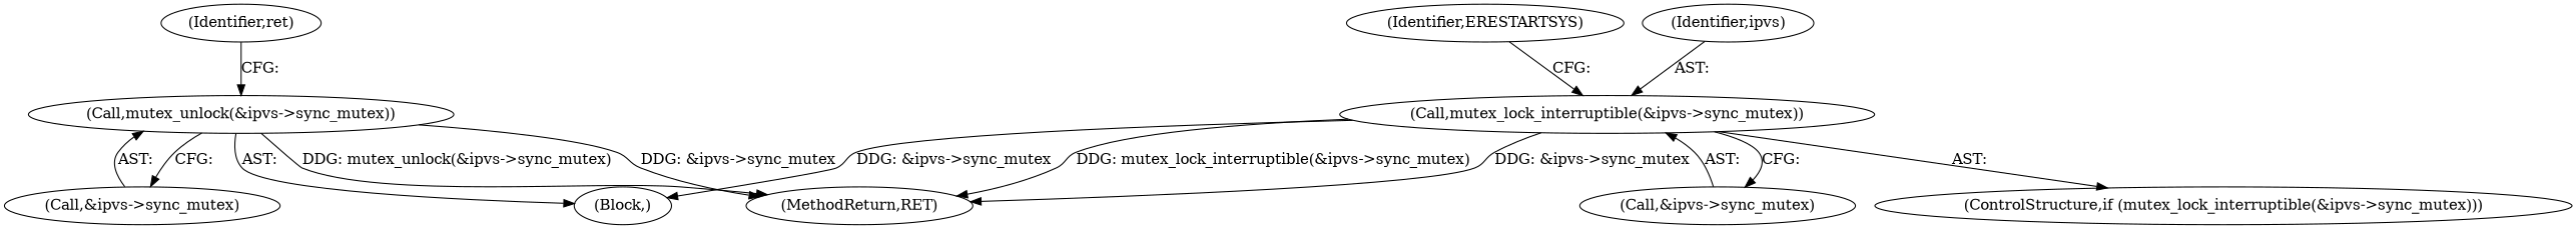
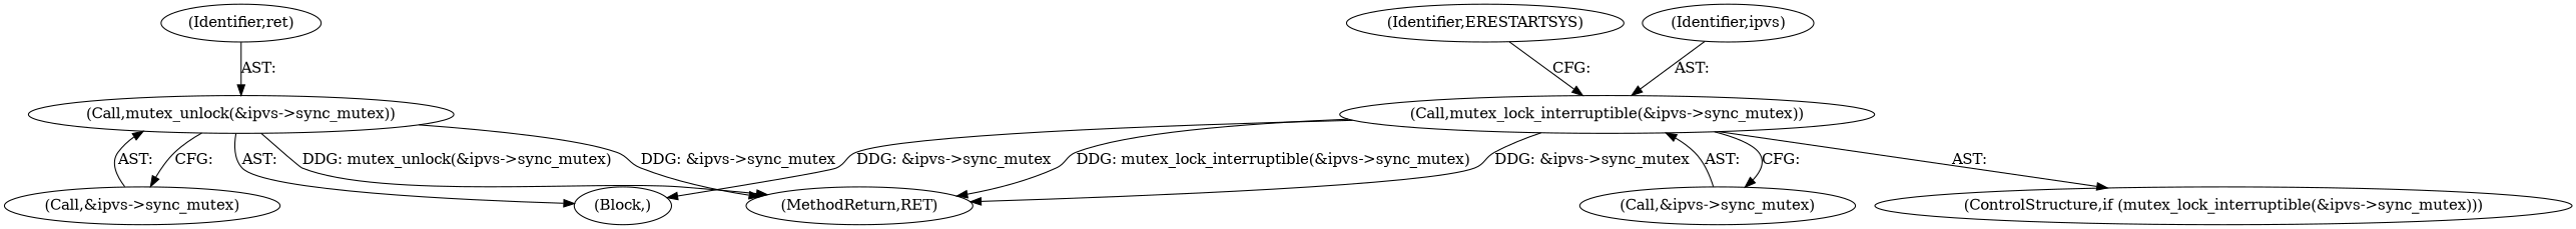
  digraph {
    n1 [label="(Call,mutex_unlock(&ipvs->sync_mutex))"]
    n2 [label="(MethodReturn,RET)"]
    n3 [label="(Call,&ipvs->sync_mutex)"]
    n4 [label="(Block,)"]
    n5 [label="(Call,mutex_lock_interruptible(&ipvs->sync_mutex))"]
    n6 [label="(ControlStructure,if (mutex_lock_interruptible(&ipvs->sync_mutex)))"]
    n7 [label="(Call,&ipvs->sync_mutex)"]
    n8 [label="(Identifier,ipvs)"]
    n9 [label="(Identifier,ret)"]
    n10 [label="(Identifier,ERESTARTSYS)"]
    n1 -> n2 [label="DDG: &ipvs->sync_mutex"]
    n1 -> n2 [label="DDG: mutex_unlock(&ipvs->sync_mutex)"]
    n1 -> n3 [label="CFG: "]
    n1 -> n4 [label="AST: "]
    n3 -> n1 [label="AST: "]
    n5 -> n2 [label="DDG: &ipvs->sync_mutex"]
    n5 -> n2 [label="DDG: mutex_lock_interruptible(&ipvs->sync_mutex)"]
    n5 -> n4 [label="DDG: &ipvs->sync_mutex"]
    n5 -> n6 [label="AST: "]
    n5 -> n7 [label="CFG: "]
    n7 -> n5 [label="AST: "]
    n8 -> n5 [label="AST: "]
-   n9 -> n1 [label="CFG: "]
+   n9 -> n1 [label="AST: "]
    n10 -> n5 [label="CFG: "]
  }
